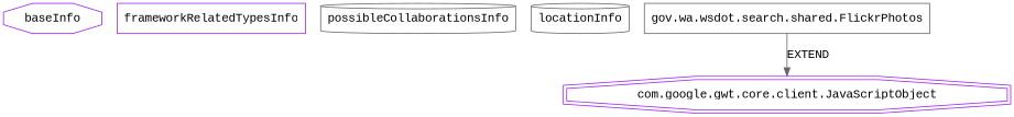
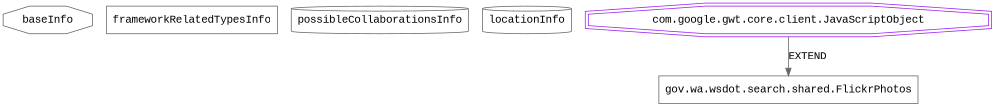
  digraph {
    fontname="Liberation Mono"
    node [color=gray40 shape=octagon fontname="Liberation Mono"]
-   baseInfo [category=extension_graph graphId=468 isAnonymous=false possibleRelation=false color=purple]
-   frameworkRelatedTypesInfo [0="com.google.gwt.core.client.JavaScriptObject" color=purple shape=box]
+   baseInfo [category=extension_graph graphId=468 isAnonymous=false possibleRelation=false]
+   frameworkRelatedTypesInfo [0="com.google.gwt.core.client.JavaScriptObject" shape=box]
    possibleCollaborationsInfo [shape=cylinder]
    locationInfo [contextSignature=FlickrPhotos filePath="/WSDOT-WSDOT-Search-GWT/WSDOT-Search-GWT-master/src/gov/wa/wsdot/search/shared/FlickrPhotos.java" graphId=468 projectName="WSDOT-WSDOT-Search-GWT" shape=cylinder]
    n5 [isFrameworkType=false label="gov.wa.wsdot.search.shared.FlickrPhotos" vertexType=ROOT_CLIENT_CLASS_DECLARATION shape=box]
    n6 [isFrameworkType=true label="com.google.gwt.core.client.JavaScriptObject" peripheries=2 vertexType=FRAMEWORK_CLASS_TYPE color=purple]
-   n5 -> n6 [color=gray40 label=EXTEND fontname="Liberation Mono"]
+   n6 -> n5 [color=gray40 label=EXTEND fontname="Liberation Mono"]
  }
